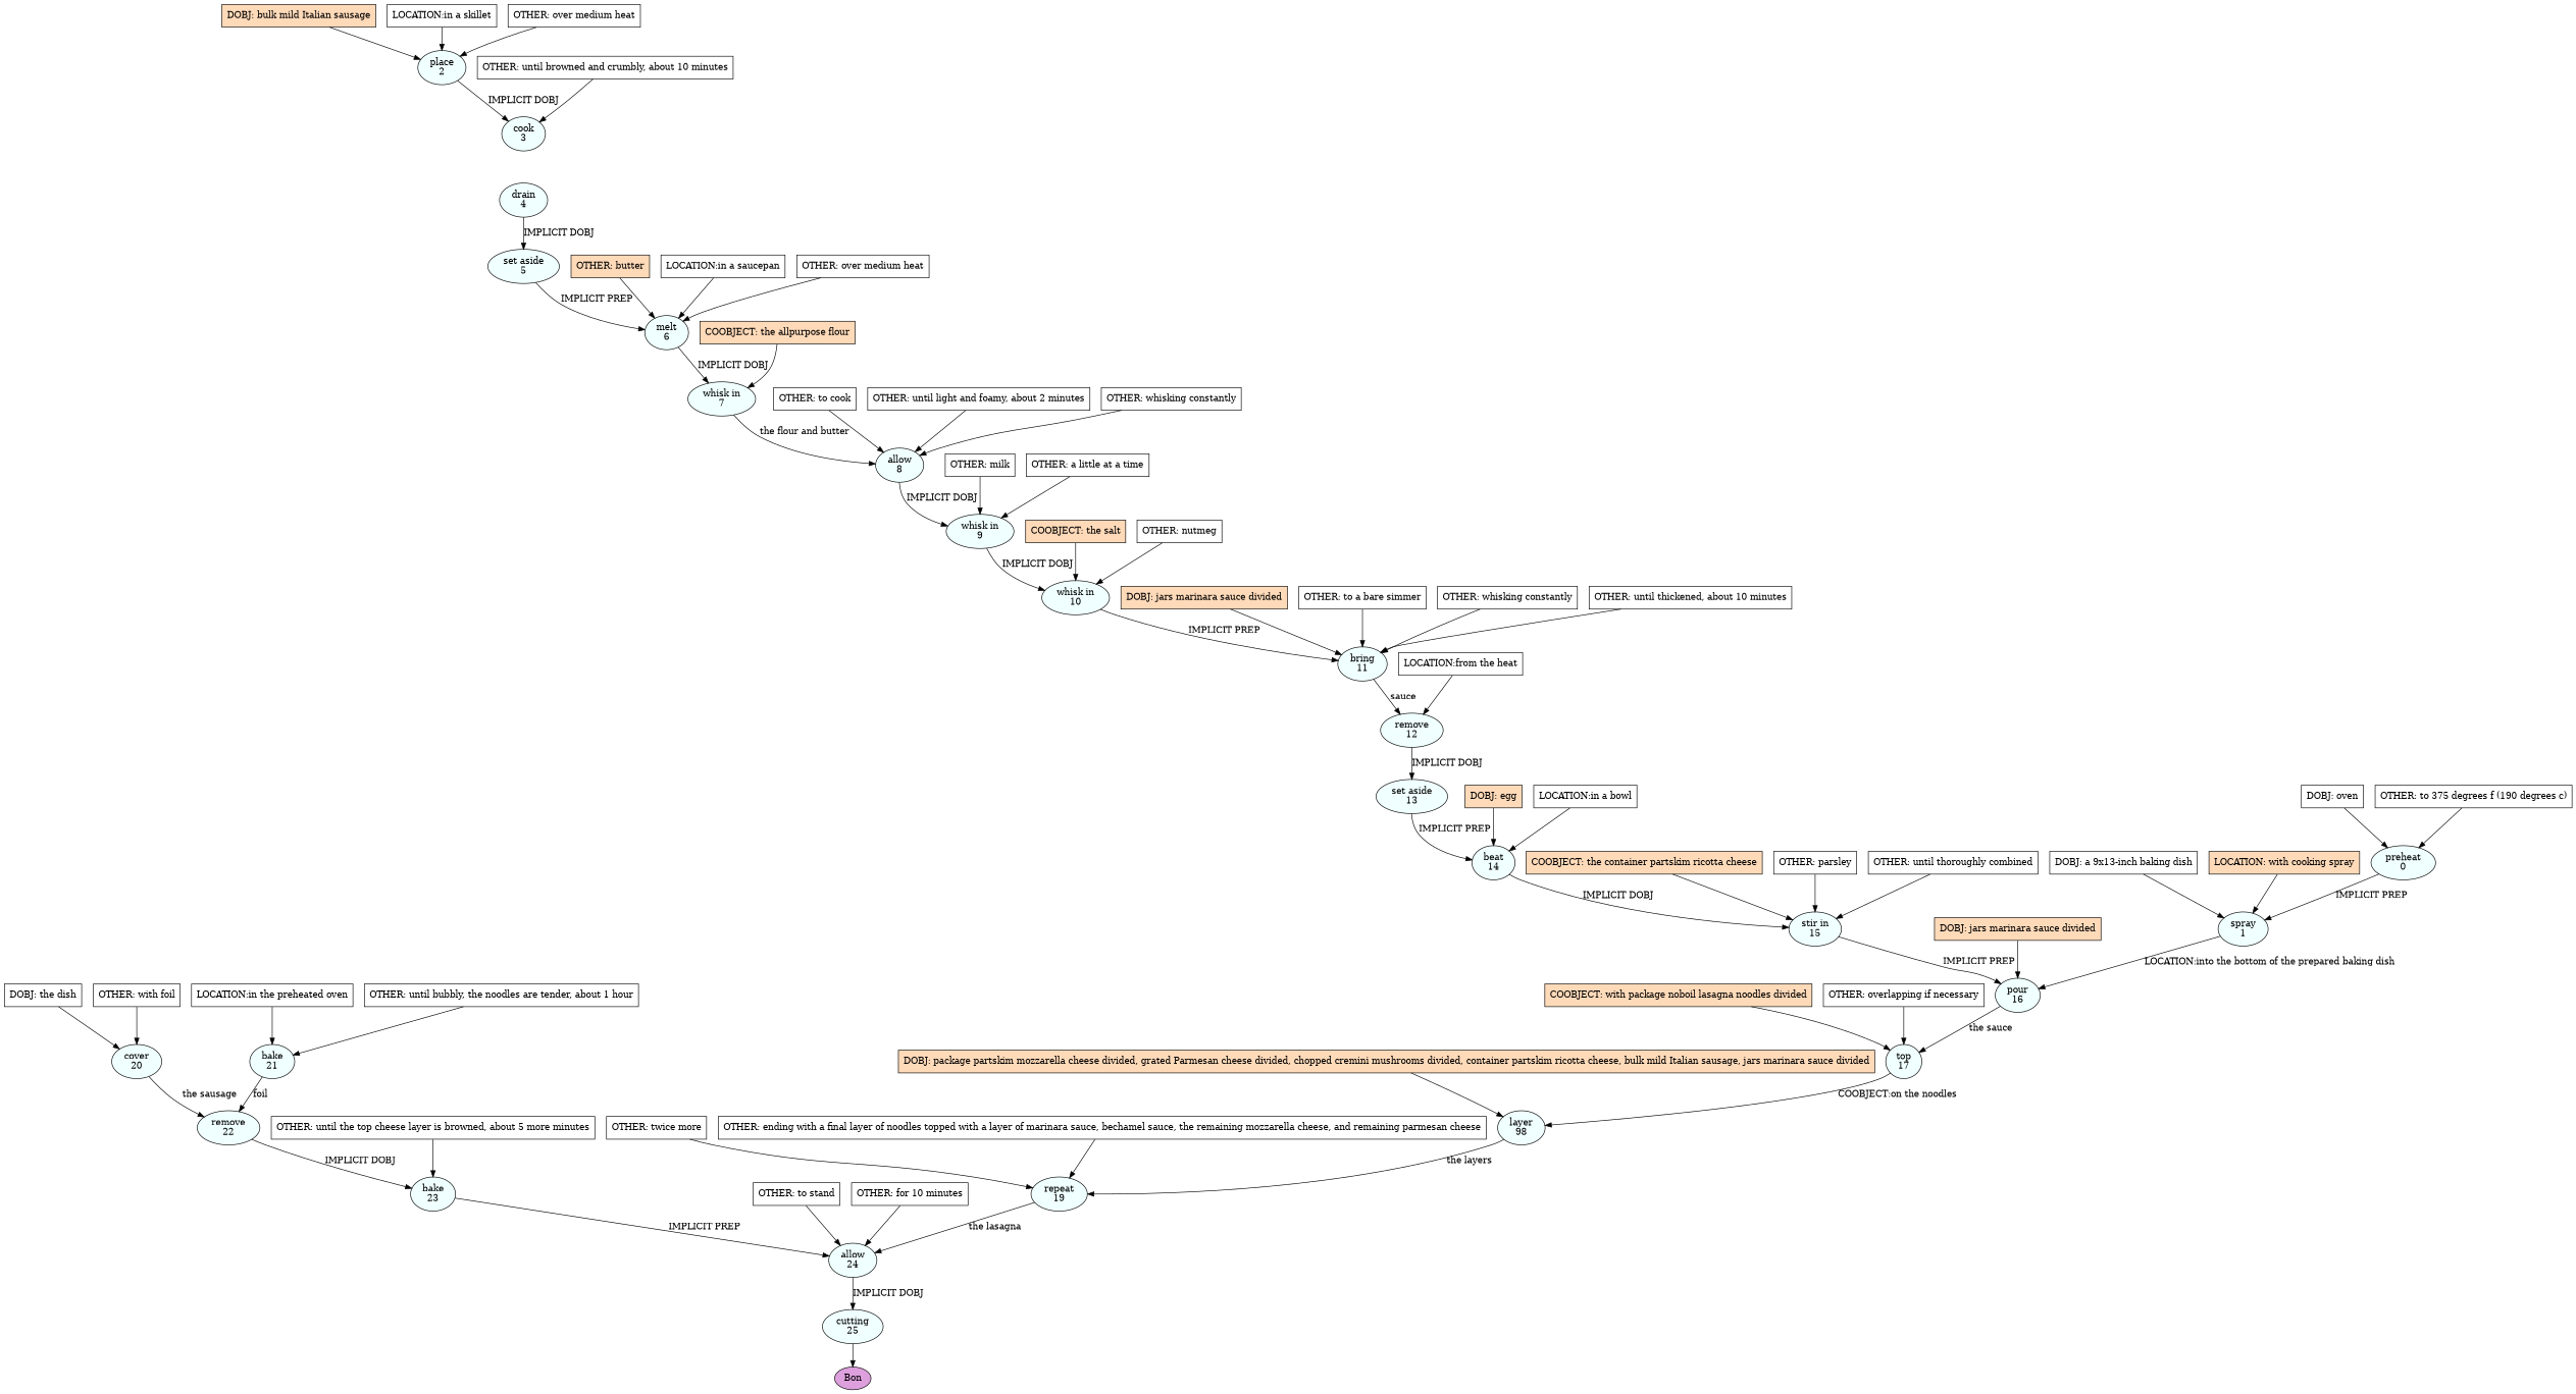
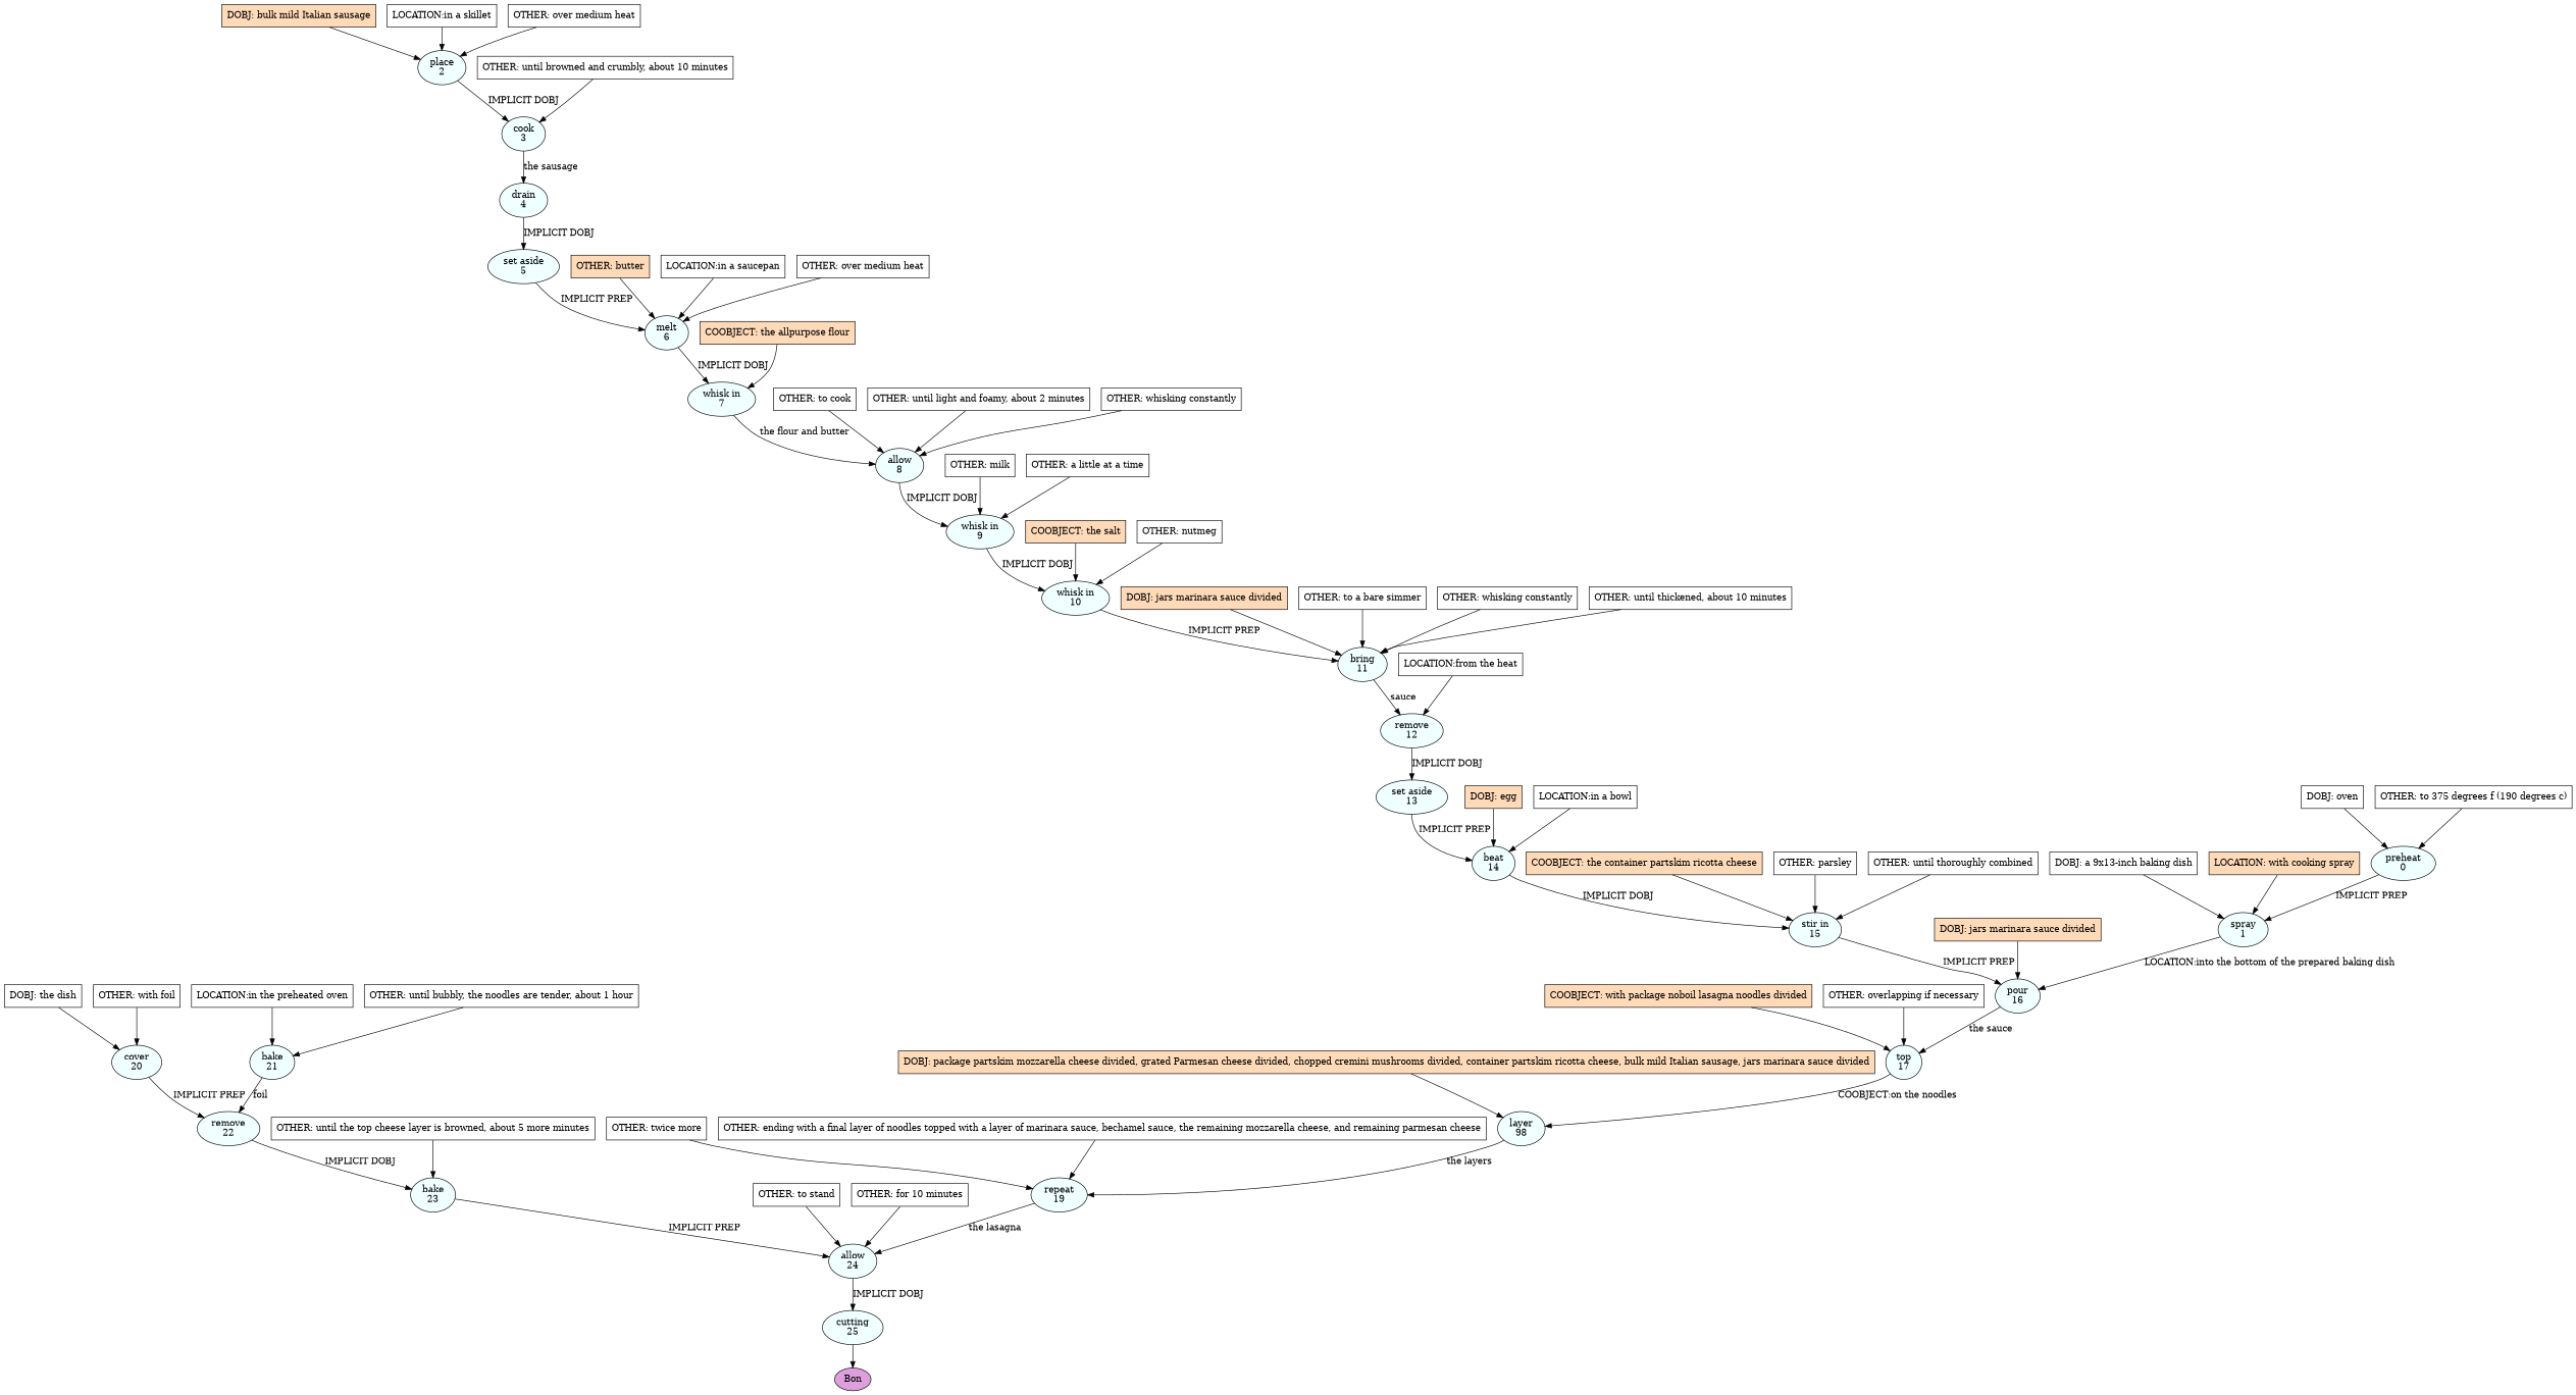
  digraph {
    node [fillcolor=white shape=box style=filled]
    n1 [fillcolor=azure label="preheat\n0" shape=oval]
    n2 [fillcolor=azure label="spray\n1" shape=oval]
    n3 [fillcolor=azure label="pour\n16" shape=oval]
    n4 [fillcolor=azure label="top\n17" shape=oval]
    n5 [fillcolor=azure label="place\n2" shape=oval]
    n6 [fillcolor=azure label="cook\n3" shape=oval]
    n7 [fillcolor=azure label="drain\n4" shape=oval]
    n8 [fillcolor=azure label="set aside\n5" shape=oval]
    n9 [fillcolor=azure label="melt\n6" shape=oval]
    n10 [fillcolor=azure label="whisk in\n7" shape=oval]
    n11 [fillcolor=azure label="allow\n8" shape=oval]
    n12 [fillcolor=azure label="whisk in\n9" shape=oval]
    n13 [fillcolor=azure label="whisk in\n10" shape=oval]
    n14 [fillcolor=azure label="bring\n11" shape=oval]
    n15 [fillcolor=azure label="remove\n12" shape=oval]
    n16 [fillcolor=azure label="set aside\n13" shape=oval]
    n17 [fillcolor=azure label="beat\n14" shape=oval]
    n18 [fillcolor=azure label="stir in\n15" shape=oval]
    n19 [fillcolor=azure label="layer\n98" shape=oval]
    n20 [fillcolor=azure label="repeat\n19" shape=oval]
    n21 [fillcolor=azure label="allow\n24" shape=oval]
    n22 [fillcolor=azure label="cutting\n25" shape=oval]
    n23 [fillcolor=azure label="cover\n20" shape=oval]
    n24 [fillcolor=azure label="remove\n22" shape=oval]
    n25 [fillcolor=azure label="bake\n23" shape=oval]
    n26 [fillcolor=azure label="bake\n21" shape=oval]
    n27 [fillcolor=plum label=Bon shape=oval]
    n28 [label="DOBJ: the dish"]
    n29 [label="OTHER: with foil"]
    n30 [label="DOBJ: oven"]
    n31 [label="OTHER: to 375 degrees f (190 degrees c)"]
    n32 [fillcolor=peachpuff label="DOBJ: bulk mild Italian sausage"]
    n33 [label="LOCATION:in a skillet"]
    n34 [label="OTHER: over medium heat"]
    n35 [label="LOCATION:in the preheated oven"]
    n36 [label="OTHER: until bubbly, the noodles are tender, about 1 hour"]
    n37 [label="DOBJ: a 9x13-inch baking dish"]
    n38 [fillcolor=peachpuff label="LOCATION: with cooking spray"]
    n39 [label="OTHER: until browned and crumbly, about 10 minutes"]
    n40 [fillcolor=peachpuff label="OTHER: butter"]
    n41 [label="LOCATION:in a saucepan"]
    n42 [label="OTHER: over medium heat"]
    n43 [fillcolor=peachpuff label="COOBJECT: the allpurpose flour"]
    n44 [label="OTHER: to cook"]
    n45 [label="OTHER: until light and foamy, about 2 minutes"]
    n46 [label="OTHER: whisking constantly"]
    n47 [label="OTHER: milk"]
    n48 [label="OTHER: a little at a time"]
    n49 [fillcolor=peachpuff label="COOBJECT: the salt"]
    n50 [label="OTHER: nutmeg"]
    n51 [fillcolor=peachpuff label="DOBJ: jars marinara sauce divided"]
    n52 [label="OTHER: to a bare simmer"]
    n53 [label="OTHER: whisking constantly"]
    n54 [label="OTHER: until thickened, about 10 minutes"]
    n55 [label="LOCATION:from the heat"]
    n56 [fillcolor=peachpuff label="DOBJ: egg"]
    n57 [label="LOCATION:in a bowl"]
    n58 [fillcolor=peachpuff label="COOBJECT: the container partskim ricotta cheese"]
    n59 [label="OTHER: parsley"]
    n60 [label="OTHER: until thoroughly combined"]
    n61 [fillcolor=peachpuff label="DOBJ: jars marinara sauce divided"]
    n62 [fillcolor=peachpuff label="COOBJECT: with package noboil lasagna noodles divided"]
    n63 [label="OTHER: overlapping if necessary"]
    n64 [fillcolor=peachpuff label="DOBJ: package partskim mozzarella cheese divided, grated Parmesan cheese divided, chopped cremini mushrooms divided, container partskim ricotta cheese, bulk mild Italian sausage, jars marinara sauce divided"]
    n65 [label="OTHER: twice more"]
    n66 [label="OTHER: ending with a final layer of noodles topped with a layer of marinara sauce, bechamel sauce, the remaining mozzarella cheese, and remaining parmesan cheese"]
    n67 [label="OTHER: until the top cheese layer is browned, about 5 more minutes"]
    n68 [label="OTHER: to stand"]
    n69 [label="OTHER: for 10 minutes"]
    n1 -> n2 [label="IMPLICIT PREP"]
    n2 -> n3 [label="LOCATION:into the bottom of the prepared baking dish"]
    n3 -> n4 [label="the sauce"]
    n4 -> n19 [label="COOBJECT:on the noodles"]
    n5 -> n6 [label="IMPLICIT DOBJ"]
+   n6 -> n7 [label="the sausage"]
    n7 -> n8 [label="IMPLICIT DOBJ"]
    n8 -> n9 [label="IMPLICIT PREP"]
    n9 -> n10 [label="IMPLICIT DOBJ"]
    n10 -> n11 [label="the flour and butter"]
    n11 -> n12 [label="IMPLICIT DOBJ"]
    n12 -> n13 [label="IMPLICIT DOBJ"]
    n13 -> n14 [label="IMPLICIT PREP"]
    n14 -> n15 [label=sauce]
    n15 -> n16 [label="IMPLICIT DOBJ"]
    n16 -> n17 [label="IMPLICIT PREP"]
    n17 -> n18 [label="IMPLICIT DOBJ"]
    n18 -> n3 [label="IMPLICIT PREP"]
    n19 -> n20 [label="the layers"]
    n20 -> n21 [label="the lasagna"]
    n21 -> n22 [label="IMPLICIT DOBJ"]
    n22 -> n27
-   n23 -> n24 [label="the sausage"]
+   n23 -> n24 [label="IMPLICIT PREP"]
    n24 -> n25 [label="IMPLICIT DOBJ"]
    n25 -> n21 [label="IMPLICIT PREP"]
    n26 -> n24 [label=foil]
    n28 -> n23
    n29 -> n23
    n30 -> n1
    n31 -> n1
    n32 -> n5
    n33 -> n5
    n34 -> n5
    n35 -> n26
    n36 -> n26
    n37 -> n2
    n38 -> n2
    n39 -> n6
    n40 -> n9
    n41 -> n9
    n42 -> n9
    n43 -> n10
    n44 -> n11
    n45 -> n11
    n46 -> n11
    n47 -> n12
    n48 -> n12
    n49 -> n13
    n50 -> n13
    n51 -> n14
    n52 -> n14
    n53 -> n14
    n54 -> n14
    n55 -> n15
    n56 -> n17
    n57 -> n17
    n58 -> n18
    n59 -> n18
    n60 -> n18
    n61 -> n3
    n62 -> n4
    n63 -> n4
    n64 -> n19
    n65 -> n20
    n66 -> n20
    n67 -> n25
    n68 -> n21
    n69 -> n21
  }
